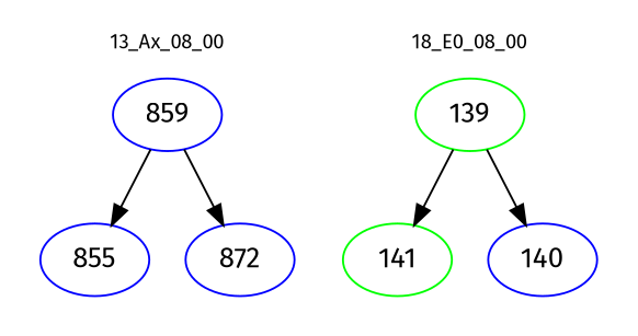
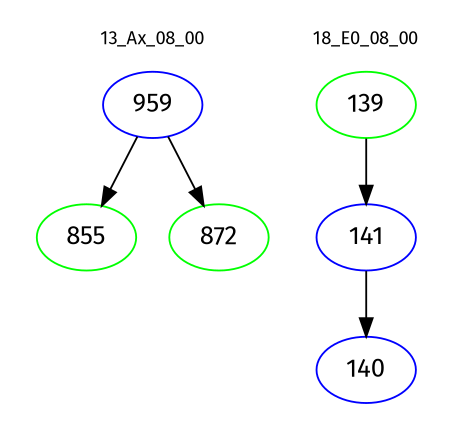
  digraph {
    fontname="Fira Sans"
    node [color=blue fontname="Fira Sans"]
    edge [color=black fontname="Fira Sans"]
-   n1 [label=859]
-   n2 [label=855]
-   n3 [label=872]
+   n1 [label=959]
+   n2 [color=green label=855]
+   n3 [color=green label=872]
    n4 [color=green label=139]
-   n5 [color=green label=141]
+   n5 [label=141]
    n6 [label=140]
    subgraph cluster_1 {
      color=white
      fontsize=10
      label="13_Ax_08_00"
      n1
      n2
      n3
    }
    subgraph cluster_2 {
      color=white
      fontsize=10
      label="18_E0_08_00"
      n4
      n5
      n6
    }
    n1 -> n2
    n1 -> n3
    n4 -> n5
-   n4 -> n6
+   n5 -> n6
  }
